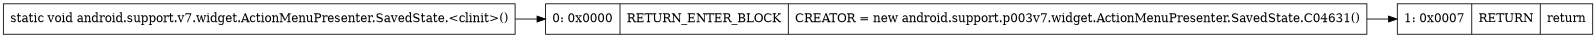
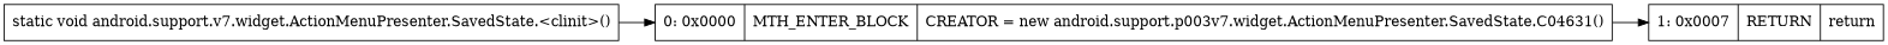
  digraph {
    rankdir=LR
    node [shape=record]
-   n1 [label="{0\:\ 0x0000|RETURN_ENTER_BLOCK\l|CREATOR = new android.support.p003v7.widget.ActionMenuPresenter.SavedState.C04631()\l}"]
+   n1 [label="{0\:\ 0x0000|MTH_ENTER_BLOCK\l|CREATOR = new android.support.p003v7.widget.ActionMenuPresenter.SavedState.C04631()\l}"]
    n2 [label="{1\:\ 0x0007|RETURN\l|return\l}"]
    n3 [label="{static void android.support.v7.widget.ActionMenuPresenter.SavedState.\<clinit\>() }"]
    n1 -> n2
    n3 -> n1
  }
